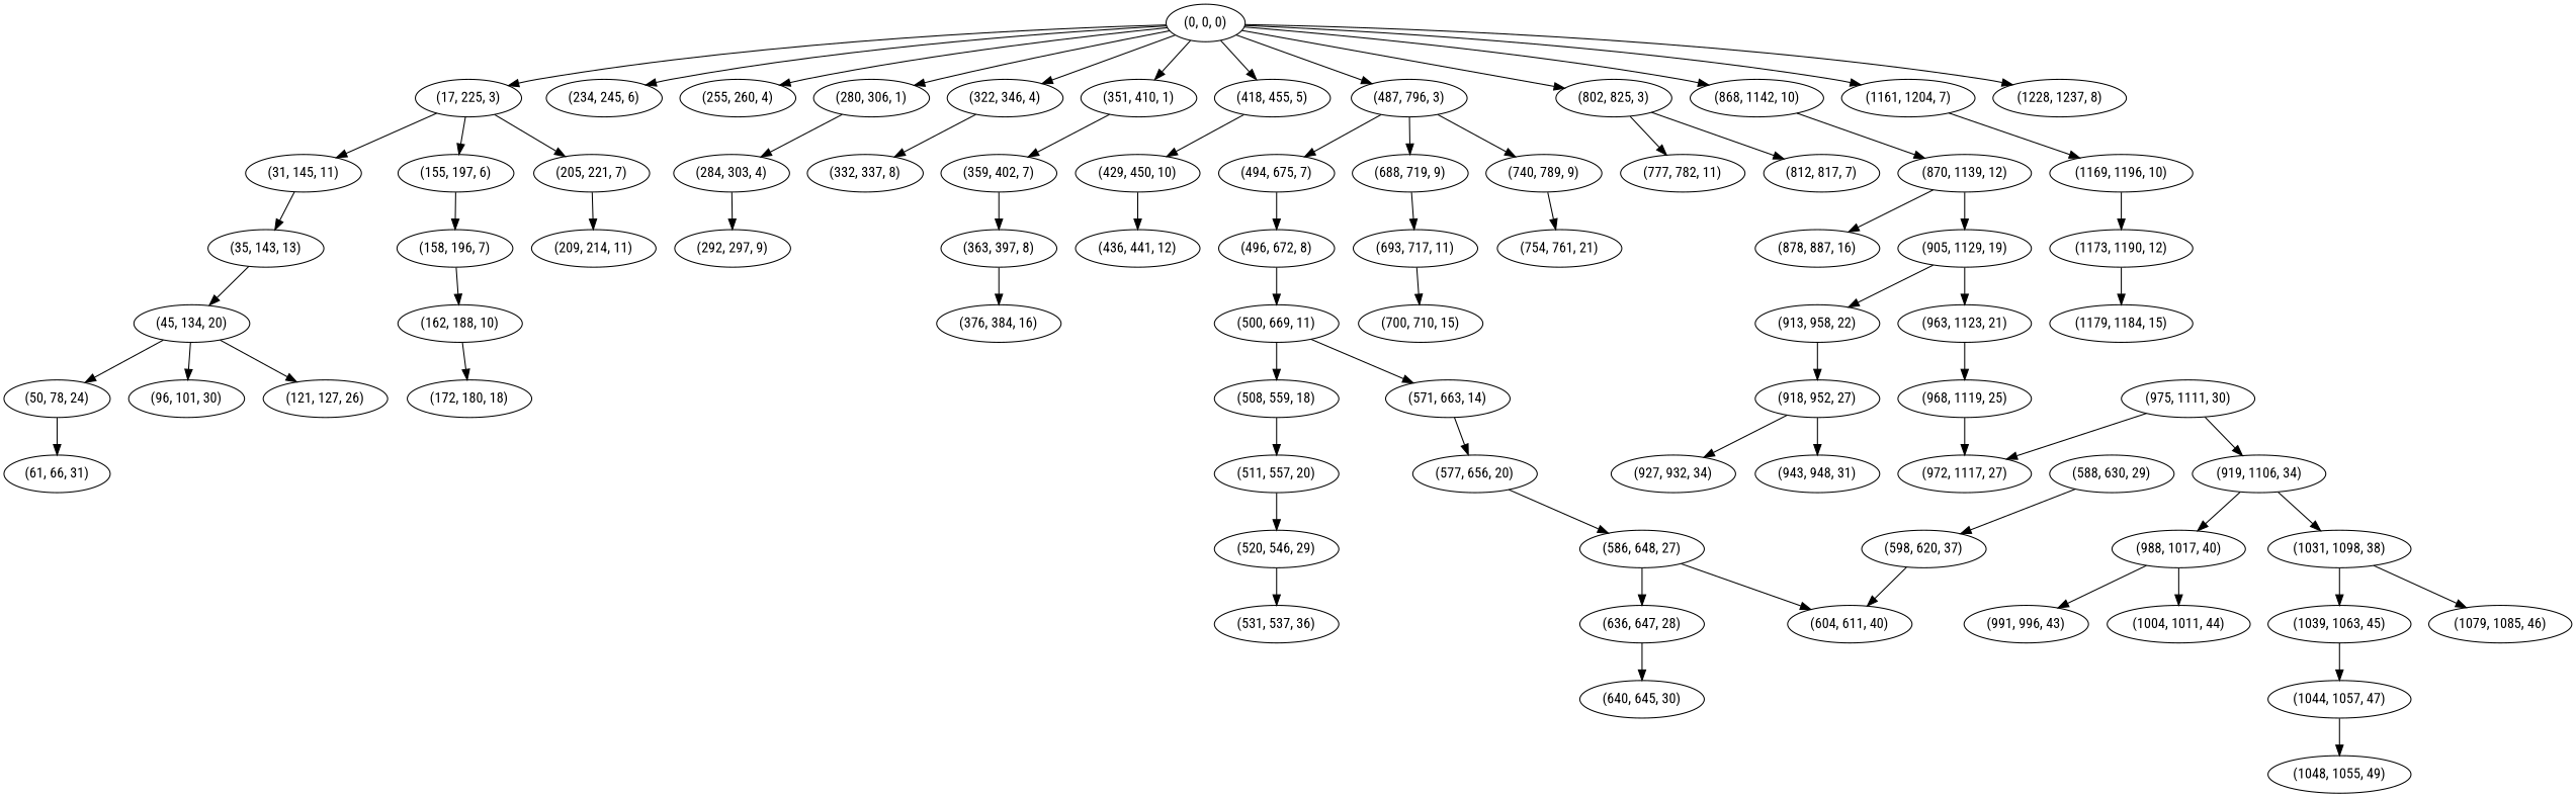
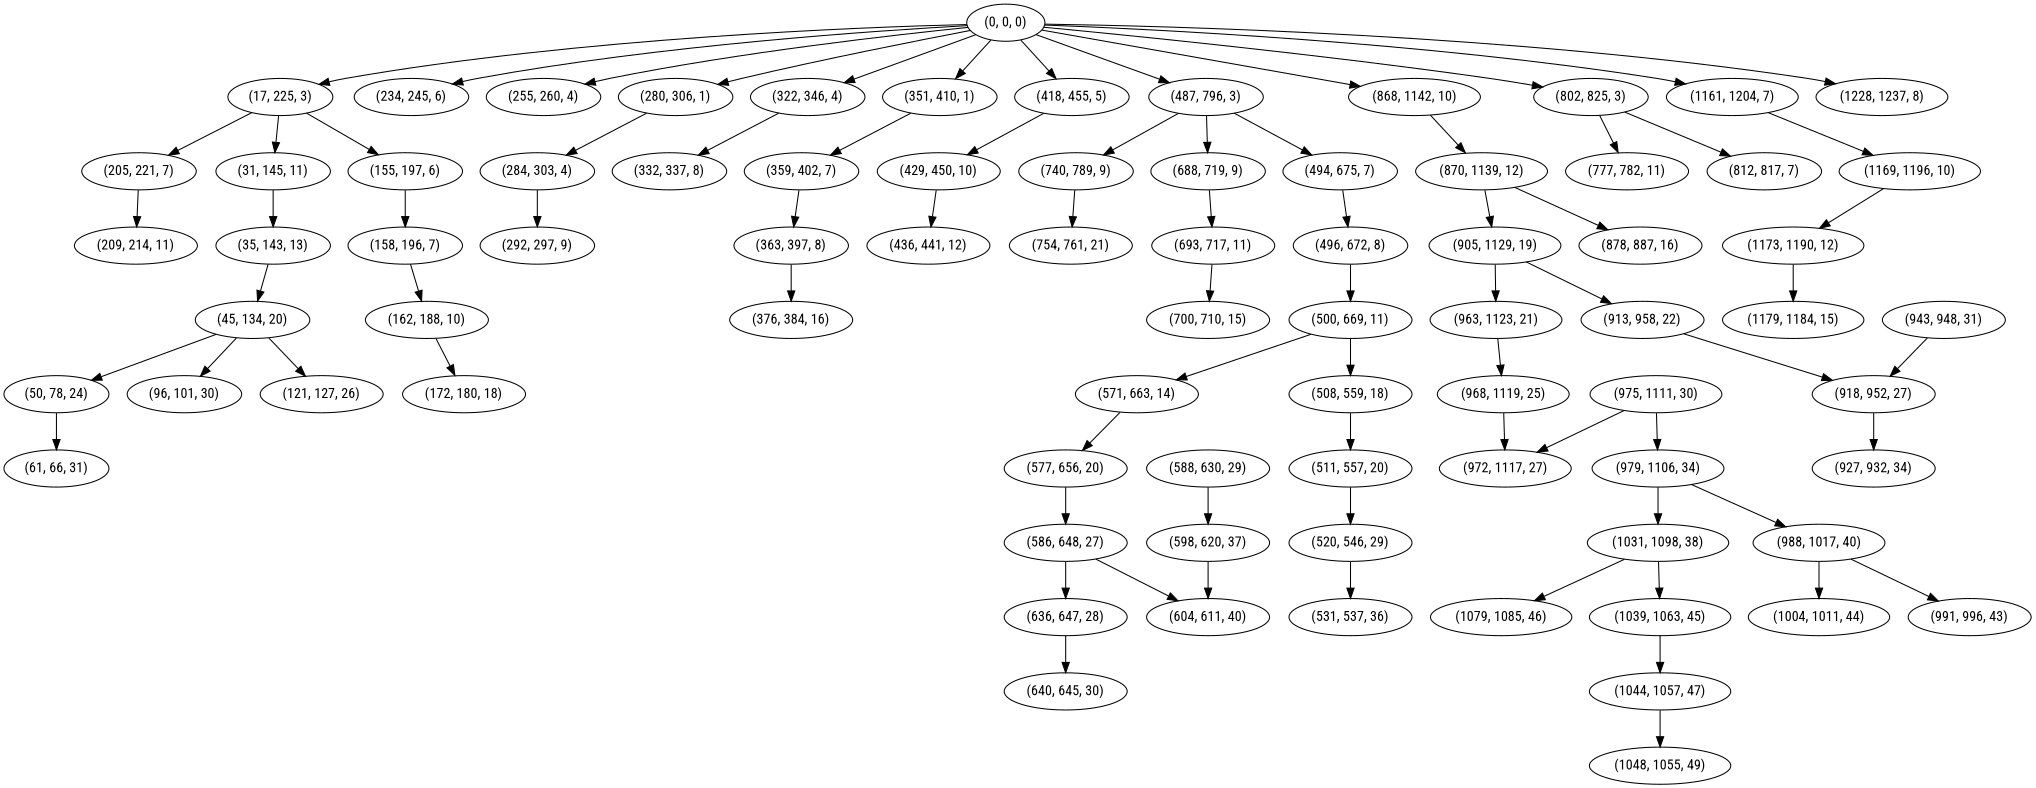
  digraph {
    fontname="Roboto Condensed"
    node [fontname="Roboto Condensed"]
    edge [fontname="Roboto Condensed"]
    "(0, 0, 0)"
    "(17, 225, 3)"
    "(234, 245, 6)"
    "(255, 260, 4)"
    "(280, 306, 1)"
    "(322, 346, 4)"
    "(351, 410, 1)"
    "(418, 455, 5)"
    n9 [label="(487, 796, 3)"]
    "(802, 825, 3)"
    "(868, 1142, 10)"
    "(1161, 1204, 7)"
    "(1228, 1237, 8)"
    "(31, 145, 11)"
    "(155, 197, 6)"
    "(205, 221, 7)"
    "(284, 303, 4)"
    "(332, 337, 8)"
    "(359, 402, 7)"
    "(429, 450, 10)"
    "(494, 675, 7)"
    "(688, 719, 9)"
    "(740, 789, 9)"
    "(777, 782, 11)"
    "(812, 817, 7)"
    "(870, 1139, 12)"
    "(1169, 1196, 10)"
    "(35, 143, 13)"
    "(158, 196, 7)"
    "(209, 214, 11)"
    "(45, 134, 20)"
    "(50, 78, 24)"
    "(96, 101, 30)"
    "(121, 127, 26)"
    "(61, 66, 31)"
    "(162, 188, 10)"
    "(172, 180, 18)"
    "(292, 297, 9)"
    "(363, 397, 8)"
    "(376, 384, 16)"
    "(436, 441, 12)"
    "(496, 672, 8)"
    "(693, 717, 11)"
    "(754, 761, 21)"
    "(500, 669, 11)"
    "(508, 559, 18)"
    "(571, 663, 14)"
    "(511, 557, 20)"
    "(577, 656, 20)"
    "(520, 546, 29)"
    "(531, 537, 36)"
    "(586, 648, 27)"
    "(636, 647, 28)"
    "(604, 611, 40)"
    "(588, 630, 29)"
    "(598, 620, 37)"
    "(640, 645, 30)"
    "(700, 710, 15)"
    "(878, 887, 16)"
    "(905, 1129, 19)"
    "(913, 958, 22)"
    "(963, 1123, 21)"
    "(918, 952, 27)"
    "(968, 1119, 25)"
    "(927, 932, 34)"
    "(943, 948, 31)"
    "(972, 1117, 27)"
    "(975, 1111, 30)"
-   "(979, 1106, 34)" [label="(919, 1106, 34)"]
+   "(979, 1106, 34)"
    "(988, 1017, 40)"
    "(1031, 1098, 38)"
    "(991, 996, 43)"
    "(1004, 1011, 44)"
    "(1039, 1063, 45)"
    "(1079, 1085, 46)"
    "(1044, 1057, 47)"
    "(1048, 1055, 49)"
    "(1173, 1190, 12)"
    "(1179, 1184, 15)"
    "(0, 0, 0)" -> "(17, 225, 3)"
    "(0, 0, 0)" -> "(234, 245, 6)"
    "(0, 0, 0)" -> "(255, 260, 4)"
    "(0, 0, 0)" -> "(280, 306, 1)"
    "(0, 0, 0)" -> "(322, 346, 4)"
    "(0, 0, 0)" -> "(351, 410, 1)"
    "(0, 0, 0)" -> "(418, 455, 5)"
    "(0, 0, 0)" -> n9
    "(0, 0, 0)" -> "(802, 825, 3)"
    "(0, 0, 0)" -> "(868, 1142, 10)"
    "(0, 0, 0)" -> "(1161, 1204, 7)"
    "(0, 0, 0)" -> "(1228, 1237, 8)"
    "(17, 225, 3)" -> "(31, 145, 11)"
    "(17, 225, 3)" -> "(155, 197, 6)"
    "(17, 225, 3)" -> "(205, 221, 7)"
    "(280, 306, 1)" -> "(284, 303, 4)"
    "(322, 346, 4)" -> "(332, 337, 8)"
    "(351, 410, 1)" -> "(359, 402, 7)"
    "(418, 455, 5)" -> "(429, 450, 10)"
    n9 -> "(494, 675, 7)"
    n9 -> "(688, 719, 9)"
    n9 -> "(740, 789, 9)"
    "(802, 825, 3)" -> "(777, 782, 11)"
    "(802, 825, 3)" -> "(812, 817, 7)"
    "(868, 1142, 10)" -> "(870, 1139, 12)"
    "(1161, 1204, 7)" -> "(1169, 1196, 10)"
    "(31, 145, 11)" -> "(35, 143, 13)"
    "(155, 197, 6)" -> "(158, 196, 7)"
    "(205, 221, 7)" -> "(209, 214, 11)"
    "(284, 303, 4)" -> "(292, 297, 9)"
    "(359, 402, 7)" -> "(363, 397, 8)"
    "(429, 450, 10)" -> "(436, 441, 12)"
    "(494, 675, 7)" -> "(496, 672, 8)"
    "(688, 719, 9)" -> "(693, 717, 11)"
    "(740, 789, 9)" -> "(754, 761, 21)"
    "(870, 1139, 12)" -> "(878, 887, 16)"
    "(870, 1139, 12)" -> "(905, 1129, 19)"
    "(1169, 1196, 10)" -> "(1173, 1190, 12)"
    "(35, 143, 13)" -> "(45, 134, 20)"
    "(158, 196, 7)" -> "(162, 188, 10)"
    "(45, 134, 20)" -> "(50, 78, 24)"
    "(45, 134, 20)" -> "(96, 101, 30)"
    "(45, 134, 20)" -> "(121, 127, 26)"
    "(50, 78, 24)" -> "(61, 66, 31)"
    "(162, 188, 10)" -> "(172, 180, 18)"
    "(363, 397, 8)" -> "(376, 384, 16)"
    "(496, 672, 8)" -> "(500, 669, 11)"
    "(693, 717, 11)" -> "(700, 710, 15)"
    "(500, 669, 11)" -> "(508, 559, 18)"
    "(500, 669, 11)" -> "(571, 663, 14)"
    "(508, 559, 18)" -> "(511, 557, 20)"
    "(571, 663, 14)" -> "(577, 656, 20)"
    "(511, 557, 20)" -> "(520, 546, 29)"
    "(577, 656, 20)" -> "(586, 648, 27)"
    "(520, 546, 29)" -> "(531, 537, 36)"
    "(586, 648, 27)" -> "(636, 647, 28)"
    "(586, 648, 27)" -> "(604, 611, 40)"
    "(636, 647, 28)" -> "(640, 645, 30)"
    "(588, 630, 29)" -> "(598, 620, 37)"
    "(598, 620, 37)" -> "(604, 611, 40)"
    "(905, 1129, 19)" -> "(913, 958, 22)"
    "(905, 1129, 19)" -> "(963, 1123, 21)"
    "(913, 958, 22)" -> "(918, 952, 27)"
    "(963, 1123, 21)" -> "(968, 1119, 25)"
    "(918, 952, 27)" -> "(927, 932, 34)"
-   "(918, 952, 27)" -> "(943, 948, 31)"
+   "(943, 948, 31)" -> "(918, 952, 27)"
    "(968, 1119, 25)" -> "(972, 1117, 27)"
    "(975, 1111, 30)" -> "(972, 1117, 27)"
    "(975, 1111, 30)" -> "(979, 1106, 34)"
    "(979, 1106, 34)" -> "(988, 1017, 40)"
    "(979, 1106, 34)" -> "(1031, 1098, 38)"
    "(988, 1017, 40)" -> "(991, 996, 43)"
    "(988, 1017, 40)" -> "(1004, 1011, 44)"
    "(1031, 1098, 38)" -> "(1039, 1063, 45)"
    "(1031, 1098, 38)" -> "(1079, 1085, 46)"
    "(1039, 1063, 45)" -> "(1044, 1057, 47)"
    "(1044, 1057, 47)" -> "(1048, 1055, 49)"
    "(1173, 1190, 12)" -> "(1179, 1184, 15)"
  }
